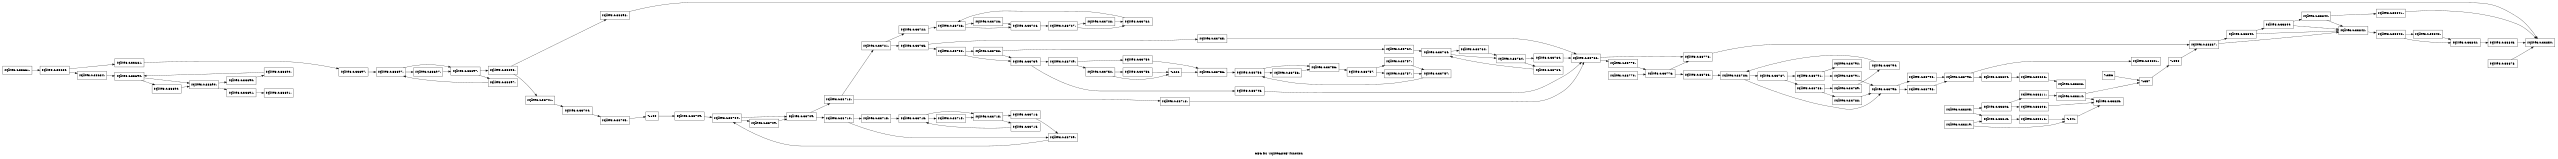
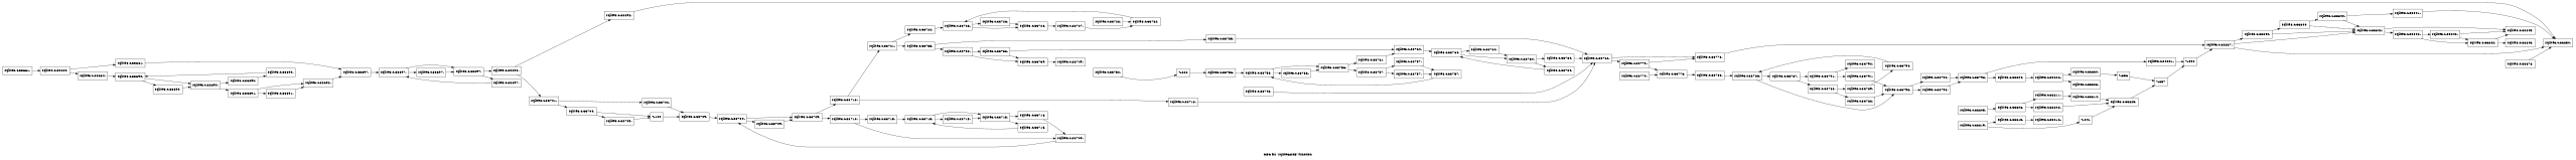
  digraph {
    label="CFG for 'sqlite3AtoF' function"
    rankdir=LR
    node [shape=record]
    n1 [label="{sqlite3.c:33661:}"]
    n2 [label="{sqlite3.c:33680:}"]
    n3 [label="{sqlite3.c:33678:}"]
    n4 [label="{sqlite3.c:33850:}"]
    n5 [label="{sqlite3.c:33681:}"]
    n6 [label="{sqlite3.c:33684:}"]
    n7 [label="{sqlite3.c:33697:}"]
    n8 [label="{sqlite3.c:33690:}"]
    n9 [label="{sqlite3.c:33697:}"]
    n10 [label="{sqlite3.c:33690:}"]
    n11 [label="{sqlite3.c:33690:}"]
    n12 [label="{sqlite3.c:33697:}"]
    n13 [label="{sqlite3.c:33697:}"]
    n14 [label="{sqlite3.c:33690:}"]
    n15 [label="{sqlite3.c:33691:}"]
    n16 [label="{sqlite3.c:33690:}"]
    n17 [label="{sqlite3.c:33691:}"]
+   n18 [label="{sqlite3.c:33692:}"]
    n19 [label="{sqlite3.c:33697:}"]
    n20 [label="{sqlite3.c:33698:}"]
    n21 [label="{sqlite3.c:33698:}"]
    n22 [label="{sqlite3.c:33701:}"]
+   n23 [label="{sqlite3.c:33702:}"]
    n24 [label="{sqlite3.c:33704:}"]
    n25 [label="{sqlite3.c:33709:}"]
    n26 [label="{sqlite3.c:33705:}"]
    n27 [label="{%100}"]
    n28 [label="{sqlite3.c:33709:}"]
    n29 [label="{sqlite3.c:33709:}"]
    n30 [label="{sqlite3.c:33709:}"]
    n31 [label="{sqlite3.c:33710:}"]
    n32 [label="{sqlite3.c:33718:}"]
    n33 [label="{sqlite3.c:33715:}"]
    n34 [label="{sqlite3.c:33709:}"]
    n35 [label="{sqlite3.c:33718:}"]
    n36 [label="{sqlite3.c:33721:}"]
    n37 [label="{sqlite3.c:33715:}"]
    n38 [label="{sqlite3.c:33766:}"]
    n39 [label="{sqlite3.c:33722:}"]
    n40 [label="{sqlite3.c:33735:}"]
    n41 [label="{sqlite3.c:33715:}"]
    n42 [label="{sqlite3.c:33715:}"]
    n43 [label="{sqlite3.c:33715:}"]
    n44 [label="{sqlite3.c:33716:}"]
    n45 [label="{sqlite3.c:33773:}"]
    n46 [label="{sqlite3.c:33778:}"]
    n47 [label="{sqlite3.c:33726:}"]
    n48 [label="{sqlite3.c:33735:}"]
    n49 [label="{sqlite3.c:33738:}"]
    n50 [label="{sqlite3.c:33770:}"]
    n51 [label="{sqlite3.c:33776:}"]
    n52 [label="{sqlite3.c:33726:}"]
    n53 [label="{sqlite3.c:33726:}"]
    n54 [label="{sqlite3.c:33739:}"]
    n55 [label="{sqlite3.c:33738:}"]
    n56 [label="{sqlite3.c:33727:}"]
    n57 [label="{sqlite3.c:33728:}"]
    n58 [label="{sqlite3.c:33732:}"]
    n59 [label="{sqlite3.c:33746:}"]
    n60 [label="{sqlite3.c:33749:}"]
    n61 [label="{sqlite3.c:33764:}"]
-   n62 [label="{sqlite3.c:33750:}"]
    n63 [label="{sqlite3.c:33752:}"]
    n64 [label="{sqlite3.c:33764:}"]
    n65 [label="{sqlite3.c:33764:}"]
    n66 [label="{sqlite3.c:33764:}"]
    n67 [label="{sqlite3.c:33756:}"]
-   n68 [label="{sqlite3.c:33753:}"]
    n69 [label="{%226}"]
    n70 [label="{sqlite3.c:33756:}"]
    n71 [label="{sqlite3.c:33756:}"]
    n72 [label="{sqlite3.c:33756:}"]
    n73 [label="{sqlite3.c:33757:}"]
+   n74 [label="{sqlite3.c:33761:}"]
    n75 [label="{sqlite3.c:33757:}"]
    n76 [label="{sqlite3.c:33757:}"]
    n77 [label="{sqlite3.c:33757:}"]
    n78 [label="{sqlite3.c:33764:}"]
    n79 [label="{sqlite3.c:33764:}"]
    n80 [label="{sqlite3.c:33786:}"]
    n81 [label="{sqlite3.c:33837:}"]
    n82 [label="{sqlite3.c:33786:}"]
    n83 [label="{sqlite3.c:33840:}"]
    n84 [label="{sqlite3.c:33842:}"]
    n85 [label="{sqlite3.c:33787:}"]
    n86 [label="{sqlite3.c:33798:}"]
    n87 [label="{sqlite3.c:33840:}"]
    n88 [label="{sqlite3.c:33842:}"]
+   n89 [label="{sqlite3.c:33845:}"]
    n90 [label="{sqlite3.c:33788:}"]
    n91 [label="{sqlite3.c:33791:}"]
    n92 [label="{sqlite3.c:33798:}"]
    n93 [label="{sqlite3.c:33798:}"]
    n94 [label="{sqlite3.c:33788:}"]
    n95 [label="{sqlite3.c:33789:}"]
    n96 [label="{sqlite3.c:33791:}"]
    n97 [label="{sqlite3.c:33792:}"]
    n98 [label="{sqlite3.c:33798:}"]
    n99 [label="{sqlite3.c:33794:}"]
    n100 [label="{sqlite3.c:33801:}"]
    n101 [label="{sqlite3.c:33804:}"]
    n102 [label="{%358}"]
    n103 [label="{sqlite3.c:33826:}"]
    n104 [label="{sqlite3.c:33805:}"]
    n105 [label="{sqlite3.c:33806:}"]
    n106 [label="{sqlite3.c:33815:}"]
    n107 [label="{sqlite3.c:33828:}"]
+   n108 [label="{sqlite3.c:33830:}"]
    n109 [label="{sqlite3.c:33808:}"]
    n110 [label="{sqlite3.c:33811:}"]
    n111 [label="{sqlite3.c:33816:}"]
    n112 [label="{%356}"]
    n113 [label="{sqlite3.c:33825:}"]
    n114 [label="{sqlite3.c:33814:}"]
    n115 [label="{%341}"]
    n116 [label="{sqlite3.c:33819:}"]
    n117 [label="{%357}"]
    n118 [label="{sqlite3.c:33840:}"]
    n119 [label="{sqlite3.c:33842:}"]
    n120 [label="{sqlite3.c:33842:}"]
    n121 [label="{sqlite3.c:33841:}"]
    n122 [label="{sqlite3.c:33843:}"]
    n1 -> n2
    n2 -> n5
    n2 -> n6
    n3 -> n4
    n5 -> n7
    n6 -> n8
    n7 -> n9
    n8 -> n10
    n8 -> n11
    n9 -> n12
    n9 -> n13
    n10 -> n11
    n11 -> n14
    n11 -> n15
    n12 -> n13
    n13 -> n19
    n13 -> n20
    n14 -> n16
    n15 -> n17
+   n15 -> n18
    n16 -> n8
+   n17 -> n18
+   n18 -> n7
    n19 -> n9
    n20 -> n21
    n20 -> n22
    n21 -> n4
+   n22 -> n23
    n22 -> n24
+   n23 -> n25
    n24 -> n26
+   n24 -> n27
    n25 -> n28
    n26 -> n27
    n27 -> n25
    n28 -> n29
    n28 -> n30
    n29 -> n30
    n30 -> n31
    n30 -> n32
    n31 -> n33
    n31 -> n34
    n32 -> n35
    n32 -> n36
    n33 -> n37
    n34 -> n28
    n35 -> n38
    n36 -> n39
    n36 -> n40
    n37 -> n41
    n37 -> n42
    n38 -> n45
    n38 -> n46
    n39 -> n47
    n40 -> n48
    n40 -> n49
    n41 -> n42
    n42 -> n43
    n42 -> n44
    n43 -> n37
    n44 -> n34
    n45 -> n51
    n46 -> n81
    n47 -> n52
    n47 -> n53
    n48 -> n38
    n49 -> n54
    n49 -> n55
    n50 -> n51
-   n51 -> n46
+   n45 -> n46
    n51 -> n80
    n52 -> n53
    n53 -> n56
-   n54 -> n59
    n54 -> n60
    n55 -> n54
    n55 -> n61
-   n56 -> n57
    n56 -> n58
    n57 -> n58
    n58 -> n47
    n59 -> n38
-   n60 -> n62
-   n60 -> n63
    n61 -> n64
-   n62 -> n67
-   n63 -> n68
    n63 -> n69
    n64 -> n65
    n64 -> n66
    n65 -> n66
    n66 -> n78
    n66 -> n79
    n67 -> n70
-   n68 -> n69
    n69 -> n67
    n70 -> n71
    n70 -> n72
    n71 -> n72
    n72 -> n73
+   n72 -> n74
    n73 -> n75
    n73 -> n76
+   n74 -> n61
    n75 -> n77
    n76 -> n77
    n77 -> n70
    n78 -> n64
    n79 -> n38
    n80 -> n82
    n81 -> n83
    n81 -> n84
    n82 -> n85
    n82 -> n86
    n83 -> n84
    n83 -> n87
    n84 -> n88
+   n84 -> n89
    n85 -> n90
    n85 -> n91
    n86 -> n92
    n86 -> n93
    n87 -> n84
    n87 -> n118
    n88 -> n119
    n88 -> n120
    n90 -> n94
    n90 -> n95
    n91 -> n96
    n91 -> n97
    n92 -> n98
    n93 -> n98
    n94 -> n86
    n95 -> n99
    n96 -> n86
    n98 -> n100
    n98 -> n101
    n99 -> n82
+   n100 -> n102
    n101 -> n103
    n102 -> n81
    n103 -> n107
+   n103 -> n108
    n104 -> n105
-   n104 -> n106
    n105 -> n109
    n105 -> n110
    n106 -> n111
+   n108 -> n112
    n109 -> n113
    n110 -> n114
-   n111 -> n115
    n112 -> n117
-   n114 -> n117
+   n113 -> n117
    n114 -> n113
    n115 -> n113
    n116 -> n106
    n116 -> n115
    n117 -> n102
    n118 -> n84
    n118 -> n121
+   n119 -> n89
    n119 -> n122
+   n120 -> n89
    n120 -> n119
    n121 -> n4
-   n122 -> n4
+   n81 -> n4
  }
